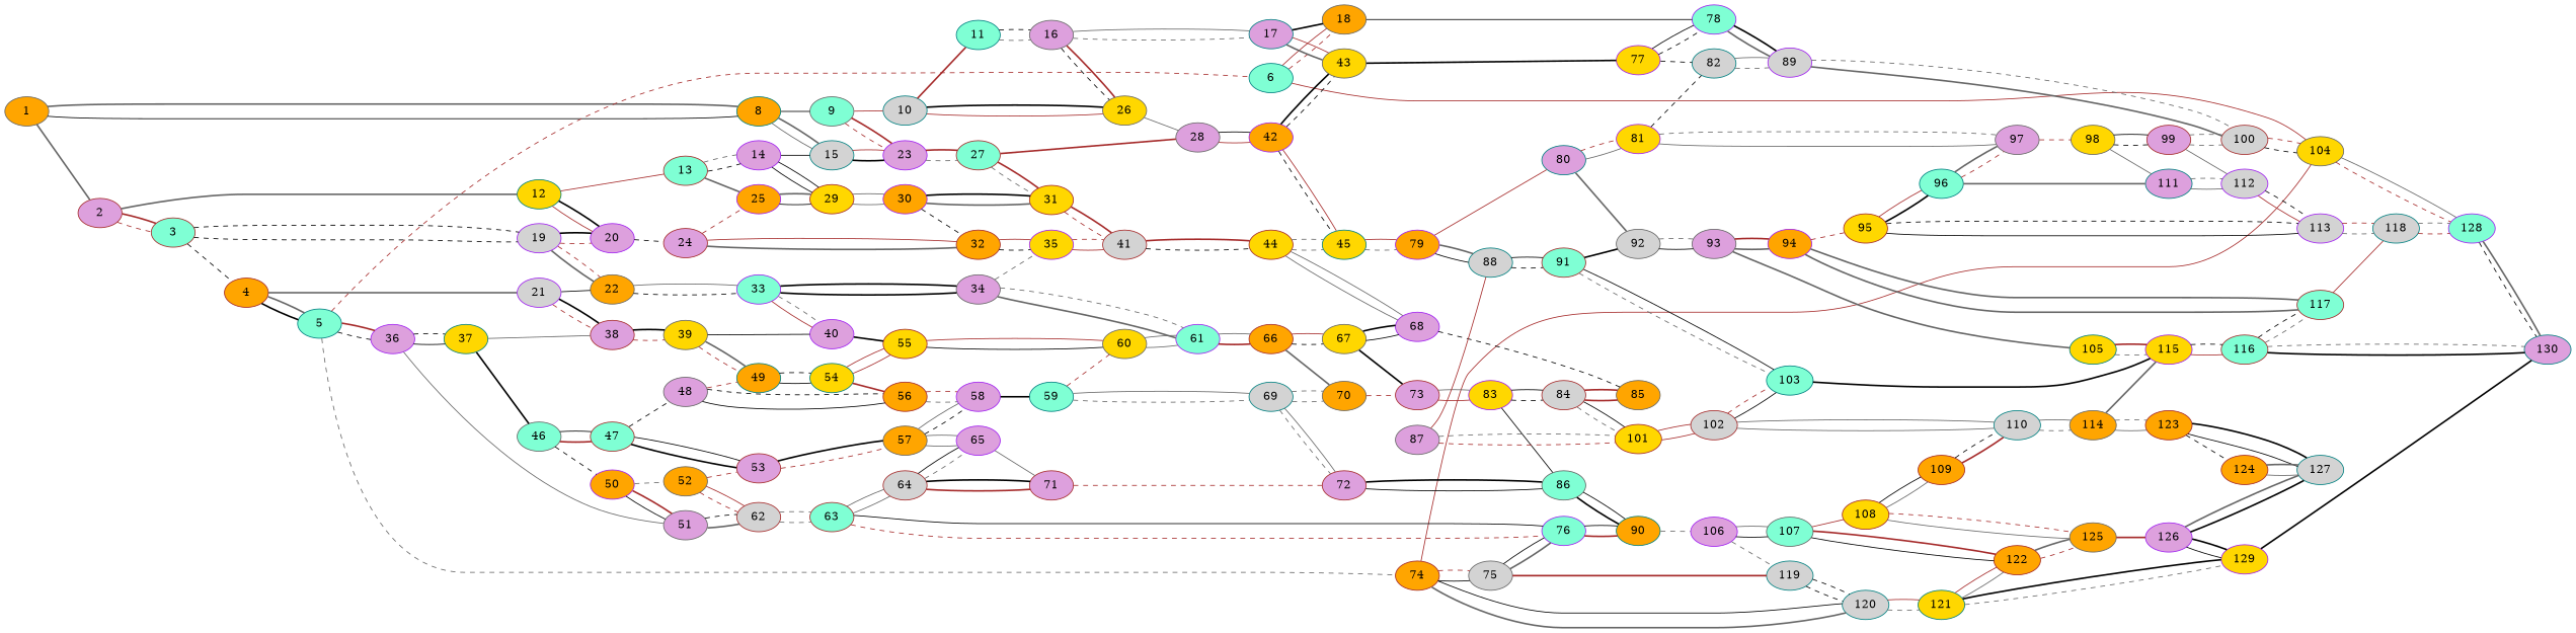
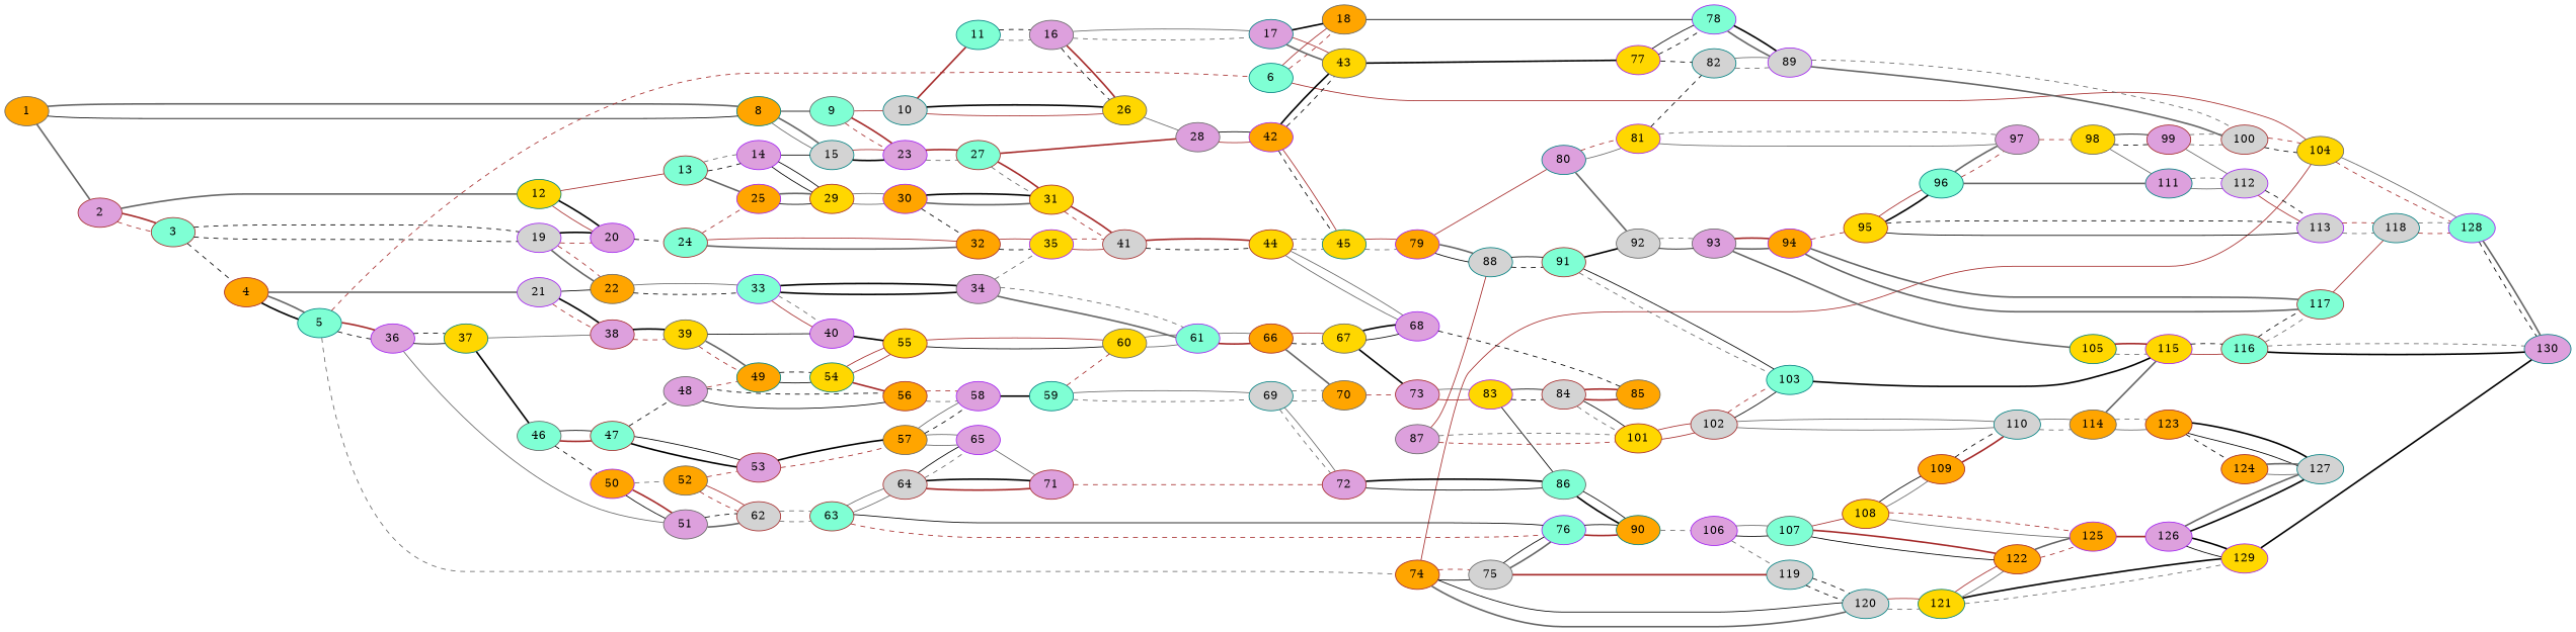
  graph {
    rankdir=LR
    node [color=brown fillcolor=plum style=filled]
    edge [color=black style=dashed]
    1 [color=gray40 fillcolor=orange]
    2
    8 [color=teal fillcolor=orange]
    3 [fillcolor=aquamarine]
    12 [color=teal fillcolor=gold]
    9 [color=gray40 fillcolor=aquamarine]
    15 [color=teal fillcolor=lightgrey]
    4 [fillcolor=orange]
    19 [color=purple fillcolor=lightgrey]
    13 [fillcolor=aquamarine]
    20 [color=purple]
    5 [color=teal fillcolor=aquamarine]
    21 [color=purple fillcolor=lightgrey]
    22 [color=gray40 fillcolor=orange]
    6 [color=teal fillcolor=aquamarine]
    36 [color=purple]
    74 [fillcolor=orange]
    38
    18 [color=gray40 fillcolor=orange]
    104 [color=gray40 fillcolor=gold]
    37 [color=teal fillcolor=gold]
    51 [color=gray40]
    75 [color=gray40 fillcolor=lightgrey]
    120 [color=teal fillcolor=lightgrey]
    78 [color=purple fillcolor=aquamarine]
    128 [color=purple fillcolor=aquamarine]
    11 [color=teal fillcolor=aquamarine]
    16 [color=gray40]
    10 [color=teal fillcolor=lightgrey]
    23 [color=purple]
    26 [color=gray40 fillcolor=gold]
    27 [fillcolor=aquamarine]
    28 [color=gray40]
    17 [color=teal]
    14 [color=purple]
    25 [color=purple fillcolor=orange]
-   24
+   24 [fillcolor=aquamarine]
    29 [fillcolor=gold]
    30 [color=purple fillcolor=orange]
    43 [color=gray40 fillcolor=gold]
    77 [color=purple fillcolor=gold]
    89 [color=purple fillcolor=lightgrey]
    33 [color=purple fillcolor=aquamarine]
    32 [fillcolor=orange]
    39 [color=gray40 fillcolor=gold]
    34 [color=gray40]
    40 [color=purple]
    31 [fillcolor=gold]
    35 [color=purple fillcolor=gold]
    42 [color=purple fillcolor=orange]
    41 [fillcolor=lightgrey]
    45 [color=teal fillcolor=gold]
    44 [fillcolor=gold]
    61 [color=purple fillcolor=aquamarine]
    55 [fillcolor=gold]
    66 [fillcolor=orange]
    46 [color=gray40 fillcolor=aquamarine]
    62 [fillcolor=lightgrey]
    47 [fillcolor=aquamarine]
    50 [color=purple fillcolor=orange]
    49 [color=teal fillcolor=orange]
    54 [color=teal fillcolor=gold]
    60 [color=gray40 fillcolor=gold]
    68 [color=purple]
    79 [color=purple fillcolor=orange]
    82 [color=teal fillcolor=lightgrey]
    85 [color=gray40 fillcolor=orange]
    80 [color=teal]
    88 [color=teal fillcolor=lightgrey]
    48 [color=gray40]
    53
    52 [color=gray40 fillcolor=orange]
    56 [fillcolor=orange]
    57 [color=gray40 fillcolor=orange]
    58 [color=purple]
    63 [fillcolor=aquamarine]
    65 [color=purple]
    59 [color=teal fillcolor=aquamarine]
    71
    69 [color=teal fillcolor=lightgrey]
    70 [color=gray40 fillcolor=orange]
    72
    67 [color=gray40 fillcolor=gold]
    64 [fillcolor=lightgrey]
    76 [color=purple fillcolor=aquamarine]
    90 [color=teal fillcolor=orange]
    73
    83 [color=purple fillcolor=gold]
    86 [color=gray40 fillcolor=aquamarine]
    84 [fillcolor=lightgrey]
    119 [color=teal fillcolor=lightgrey]
    121 [color=teal fillcolor=gold]
    106 [color=purple]
    100 [fillcolor=lightgrey]
    81 [color=purple fillcolor=gold]
    92 [color=gray40 fillcolor=lightgrey]
    91 [fillcolor=aquamarine]
    97 [color=gray40]
    93 [color=gray40]
    98 [color=gray40 fillcolor=gold]
    101 [fillcolor=gold]
    102 [fillcolor=lightgrey]
    87 [color=gray40]
    103 [color=teal fillcolor=aquamarine]
    107 [color=gray40 fillcolor=aquamarine]
    115 [color=purple fillcolor=gold]
    94 [color=purple fillcolor=orange]
    105 [color=teal fillcolor=gold]
    95 [fillcolor=gold]
    117 [fillcolor=aquamarine]
    96 [color=teal fillcolor=aquamarine]
    113 [color=purple fillcolor=lightgrey]
    118 [color=teal fillcolor=lightgrey]
    111 [color=teal]
    112 [color=purple fillcolor=lightgrey]
    99
    110 [color=teal fillcolor=lightgrey]
    114 [color=gray40 fillcolor=orange]
    130 [color=teal]
    116 [fillcolor=aquamarine]
    108 [fillcolor=gold]
    122 [fillcolor=orange]
    109 [fillcolor=orange]
-   125 [color=gray40 fillcolor=orange]
+   125 [color=purple fillcolor=orange]
    126 [color=purple]
    123 [fillcolor=orange]
    124 [fillcolor=orange]
    127 [color=teal fillcolor=lightgrey]
    129 [color=purple fillcolor=gold]
    1 -- 2 [color=gray40 style=bold]
    1 -- 8 [style=solid]
    1 -- 8 [color=gray40 style=bold]
    2 -- 3 [color=brown]
    2 -- 3 [color=brown style=bold]
    2 -- 12 [color=gray40 style=bold]
    8 -- 9 [style=solid]
    8 -- 15 [color=gray40 style=solid]
    8 -- 15 [color=gray40 style=bold]
    3 -- 4
    3 -- 19
    3 -- 19
    12 -- 13 [color=brown style=solid]
    12 -- 20 [color=brown style=solid]
    12 -- 20 [style=bold]
    9 -- 10 [color=brown style=solid]
    9 -- 23 [color=brown]
    9 -- 23 [color=brown style=bold]
    15 -- 23 [style=bold]
    15 -- 23 [color=brown style=solid]
    4 -- 5 [style=bold]
    4 -- 5 [color=gray40 style=bold]
    4 -- 21 [color=gray40 style=bold]
    19 -- 20 [color=brown]
    19 -- 20 [style=bold]
    19 -- 22 [color=gray40 style=bold]
    19 -- 22 [color=brown]
    13 -- 14
    13 -- 14 [color=gray40]
    13 -- 25 [color=gray40 style=bold]
    20 -- 24
    5 -- 6 [color=brown]
    5 -- 36
    5 -- 36 [color=brown style=bold]
    5 -- 74 [color=gray40]
    21 -- 22 [style=solid]
    21 -- 38 [color=brown]
    21 -- 38 [style=bold]
    22 -- 33
    22 -- 33 [color=gray40 style=solid]
    6 -- 18 [color=brown]
    6 -- 18 [color=brown style=solid]
    6 -- 104 [color=brown style=solid]
    36 -- 37 [style=solid]
    36 -- 37
    36 -- 51 [color=gray40 style=solid]
    74 -- 104 [color=brown style=solid]
    74 -- 75 [style=solid]
    74 -- 75 [color=brown]
    74 -- 120 [color=gray40 style=bold]
    74 -- 120 [style=solid]
    38 -- 39 [color=brown]
    38 -- 39 [style=bold]
    18 -- 78 [style=solid]
    104 -- 128 [color=brown]
    104 -- 128 [color=gray40 style=solid]
    37 -- 38 [color=gray40 style=solid]
    37 -- 46 [style=bold]
    51 -- 62 [color=gray40 style=bold]
    51 -- 62
    75 -- 76 [color=gray40 style=bold]
    75 -- 76 [style=solid]
    75 -- 119 [color=brown style=bold]
    120 -- 121 [color=gray40]
    120 -- 121 [color=brown style=solid]
    78 -- 89 [color=gray40 style=bold]
    78 -- 89 [style=bold]
    128 -- 130
    128 -- 130 [color=gray40 style=bold]
    11 -- 16 [color=gray40]
    11 -- 16
    16 -- 26
    16 -- 26 [color=brown style=bold]
    16 -- 17 [color=gray40]
    16 -- 17 [color=gray40 style=solid]
    10 -- 11 [color=brown style=bold]
    10 -- 26 [color=brown style=solid]
    10 -- 26 [style=bold]
    23 -- 27 [color=gray40]
    23 -- 27 [color=brown style=bold]
    26 -- 28 [color=gray40 style=solid]
    27 -- 28 [color=brown style=bold]
    27 -- 31 [color=gray40]
    27 -- 31 [color=brown style=bold]
    28 -- 42 [color=brown style=solid]
    28 -- 42 [style=solid]
    17 -- 18 [style=bold]
    17 -- 43 [color=gray40 style=bold]
    17 -- 43 [color=brown style=solid]
    14 -- 15 [style=solid]
    14 -- 29 [style=solid]
    14 -- 29 [style=solid]
    25 -- 29 [style=solid]
    25 -- 29 [color=gray40 style=bold]
    24 -- 25 [color=brown]
    24 -- 32 [color=gray40 style=bold]
    24 -- 32 [color=brown style=solid]
    29 -- 30 [color=gray40 style=solid]
    29 -- 30 [color=gray40 style=solid]
    30 -- 32
    30 -- 31 [color=gray40 style=bold]
    30 -- 31 [style=bold]
    43 -- 77 [style=bold]
    77 -- 78
    77 -- 78 [style=solid]
    77 -- 82
    89 -- 100 [color=gray40 style=bold]
    89 -- 100 [color=gray40]
    33 -- 34 [style=bold]
    33 -- 34 [style=bold]
    33 -- 40 [color=brown style=solid]
    33 -- 40 [color=gray40]
    32 -- 35
    32 -- 35 [color=brown style=solid]
    39 -- 40 [style=solid]
    39 -- 49 [color=brown]
    39 -- 49 [color=gray40 style=bold]
    34 -- 35 [color=gray40]
    34 -- 61 [color=gray40 style=bold]
    34 -- 61 [color=gray40]
    40 -- 55 [style=bold]
    31 -- 41 [color=brown]
    31 -- 41 [color=brown style=bold]
    35 -- 41 [color=brown style=solid]
    35 -- 41 [color=brown]
    42 -- 43
    42 -- 43 [style=bold]
    42 -- 45
    42 -- 45 [color=brown style=solid]
    41 -- 44
    41 -- 44 [color=brown style=bold]
    45 -- 79 [color=gray40]
    45 -- 79 [color=brown style=solid]
    44 -- 45 [color=gray40]
    44 -- 45 [color=gray40]
    44 -- 68 [color=gray40 style=solid]
    44 -- 68 [color=gray40 style=solid]
    61 -- 66 [color=brown style=bold]
    61 -- 66 [color=gray40 style=solid]
    55 -- 60 [style=solid]
    55 -- 60 [color=brown style=solid]
    66 -- 70 [color=gray40 style=bold]
    66 -- 67
    66 -- 67 [color=brown style=solid]
    46 -- 47 [color=brown style=bold]
    46 -- 47 [style=solid]
    46 -- 50
    62 -- 63 [color=gray40]
    62 -- 63 [color=gray40]
    47 -- 48
    47 -- 53 [style=bold]
    47 -- 53 [style=solid]
    50 -- 51 [style=solid]
    50 -- 51 [color=brown style=bold]
    50 -- 52 [color=gray40]
    49 -- 54 [style=solid]
    49 -- 54
    54 -- 55 [color=brown style=solid]
    54 -- 55 [color=brown style=solid]
    54 -- 56 [color=brown style=bold]
    60 -- 61 [color=gray40 style=solid]
    60 -- 61 [color=gray40 style=solid]
    68 -- 85
    79 -- 80 [color=brown style=solid]
    79 -- 88 [style=solid]
    79 -- 88 [color=gray40 style=bold]
    82 -- 89 [color=gray40]
    82 -- 89 [color=gray40 style=solid]
    80 -- 81 [color=gray40 style=solid]
    80 -- 81 [color=brown]
    80 -- 92 [color=gray40 style=bold]
    88 -- 91
    88 -- 91 [style=solid]
    48 -- 49 [color=brown]
    48 -- 56 [style=solid]
    48 -- 56
    53 -- 57 [color=brown]
    53 -- 57 [style=bold]
    52 -- 62 [color=brown]
    52 -- 62 [color=brown style=solid]
    52 -- 53 [color=brown]
    56 -- 58 [color=gray40]
    56 -- 58 [color=brown]
    57 -- 58
    57 -- 58 [color=gray40 style=solid]
    57 -- 65 [color=gray40 style=solid]
    57 -- 65 [color=gray40 style=solid]
    58 -- 59 [style=bold]
    63 -- 64 [color=gray40 style=solid]
    63 -- 64 [color=gray40 style=solid]
    63 -- 76 [color=brown]
    63 -- 76 [style=solid]
    65 -- 71 [color=gray40 style=solid]
    59 -- 60 [color=brown]
    59 -- 69 [color=gray40]
    59 -- 69 [color=gray40 style=solid]
    71 -- 72 [color=brown]
    69 -- 70 [color=gray40]
    69 -- 70 [color=gray40]
    69 -- 72 [color=gray40]
    69 -- 72 [color=gray40 style=solid]
    70 -- 73 [color=brown]
    72 -- 86 [style=solid]
    72 -- 86 [style=bold]
    67 -- 68 [style=solid]
    67 -- 68 [style=bold]
    67 -- 73 [style=bold]
    64 -- 65 [color=gray40]
    64 -- 65 [style=solid]
    64 -- 71 [color=brown style=bold]
    64 -- 71 [style=bold]
    76 -- 90 [color=brown style=bold]
    76 -- 90 [style=solid]
    90 -- 106 [color=gray40]
    73 -- 83 [color=brown style=solid]
    73 -- 83 [color=gray40 style=solid]
    83 -- 86 [style=solid]
    83 -- 84
    83 -- 84 [style=solid]
    86 -- 90 [style=bold]
    86 -- 90 [style=solid]
    84 -- 85 [color=brown style=bold]
    84 -- 85 [color=brown style=bold]
    84 -- 101 [color=gray40]
    84 -- 101 [style=solid]
    119 -- 120
    119 -- 120
    121 -- 122 [color=gray40 style=solid]
    121 -- 122 [color=brown style=solid]
    121 -- 129 [color=gray40]
    121 -- 129 [style=bold]
    106 -- 119 [color=gray40]
    106 -- 107 [style=solid]
    106 -- 107 [color=gray40 style=solid]
    100 -- 104
    100 -- 104 [color=brown]
    81 -- 82
    81 -- 97 [color=gray40 style=solid]
    81 -- 97 [color=gray40]
    92 -- 93 [style=solid]
    92 -- 93 [color=gray40]
    91 -- 92 [style=bold]
    91 -- 103 [color=gray40]
    91 -- 103 [style=solid]
    97 -- 98 [color=brown]
    93 -- 94 [color=gray40 style=bold]
    93 -- 94 [color=brown style=bold]
    93 -- 105 [color=gray40 style=bold]
    98 -- 111 [color=gray40 style=solid]
    98 -- 99
    98 -- 99 [style=solid]
    101 -- 102 [color=brown style=solid]
    101 -- 102 [color=brown style=solid]
    102 -- 103 [style=solid]
    102 -- 103 [color=brown]
    102 -- 110 [color=gray40 style=solid]
    102 -- 110 [color=gray40 style=solid]
    87 -- 88 [color=brown style=solid]
    87 -- 101 [color=brown]
    87 -- 101 [color=gray40]
    103 -- 115 [style=bold]
    107 -- 108 [color=brown style=solid]
    107 -- 122 [style=solid]
    107 -- 122 [color=brown style=bold]
    115 -- 116 [color=brown style=solid]
    115 -- 116
    94 -- 95 [color=brown]
    94 -- 117 [color=gray40 style=bold]
    94 -- 117 [color=gray40 style=bold]
    105 -- 115 [color=gray40]
    105 -- 115 [color=brown style=bold]
    95 -- 96 [style=bold]
    95 -- 96 [color=brown style=solid]
    95 -- 113 [style=solid]
    95 -- 113
    117 -- 118 [color=brown style=solid]
    96 -- 97 [color=brown]
    96 -- 97 [color=gray40 style=bold]
    96 -- 111 [color=gray40 style=bold]
    113 -- 118 [color=gray40]
    113 -- 118 [color=brown]
    118 -- 128 [color=brown]
    118 -- 128 [color=gray40]
    111 -- 112 [color=gray40 style=solid]
    111 -- 112 [color=gray40]
    112 -- 113 [color=brown style=solid]
    112 -- 113
    99 -- 100 [color=gray40]
    99 -- 100 [color=gray40]
    99 -- 112 [color=gray40 style=solid]
    110 -- 114 [color=gray40]
    110 -- 114 [color=gray40 style=solid]
    114 -- 115 [color=gray40 style=bold]
    114 -- 123 [color=gray40 style=solid]
    114 -- 123 [color=gray40]
    116 -- 117 [color=gray40]
    116 -- 117
    116 -- 130 [style=bold]
    116 -- 130 [color=gray40]
    108 -- 109 [color=gray40 style=solid]
    108 -- 109 [style=solid]
    108 -- 125 [color=gray40 style=solid]
    108 -- 125 [color=brown]
    122 -- 125 [color=brown]
    122 -- 125 [color=gray40 style=bold]
    109 -- 110 [color=brown style=bold]
    109 -- 110
    125 -- 126 [color=brown style=bold]
    126 -- 127 [style=bold]
    126 -- 127 [color=gray40 style=bold]
    126 -- 129 [style=solid]
    126 -- 129 [style=bold]
    123 -- 124
    123 -- 127 [style=solid]
    123 -- 127 [style=bold]
    124 -- 127 [color=gray40 style=solid]
    124 -- 127 [color=gray40 style=bold]
    129 -- 130 [style=bold]
  }
